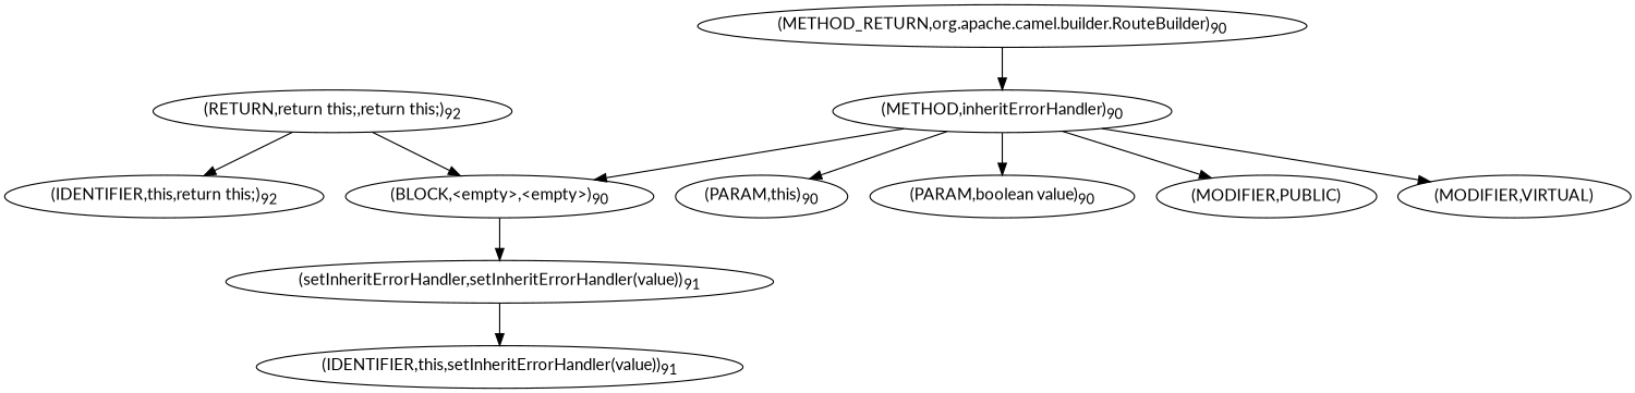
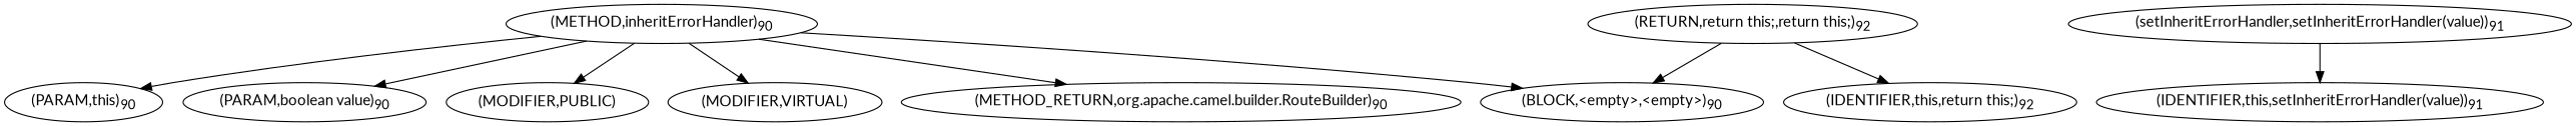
  digraph {
    fontname=Lato
    node [fontname=Lato]
    edge [fontname=Lato]
    n1 [label=<(METHOD,inheritErrorHandler)<SUB>90</SUB>>]
    n2 [label=<(PARAM,this)<SUB>90</SUB>>]
    n3 [label=<(PARAM,boolean value)<SUB>90</SUB>>]
    n4 [label=<(BLOCK,&lt;empty&gt;,&lt;empty&gt;)<SUB>90</SUB>>]
    n5 [label=<(MODIFIER,PUBLIC)>]
    n6 [label=<(MODIFIER,VIRTUAL)>]
    n7 [label=<(METHOD_RETURN,org.apache.camel.builder.RouteBuilder)<SUB>90</SUB>>]
    n8 [label=<(setInheritErrorHandler,setInheritErrorHandler(value))<SUB>91</SUB>>]
    n9 [label=<(IDENTIFIER,this,setInheritErrorHandler(value))<SUB>91</SUB>>]
    n10 [label=<(RETURN,return this;,return this;)<SUB>92</SUB>>]
    n11 [label=<(IDENTIFIER,this,return this;)<SUB>92</SUB>>]
    n1 -> n2
    n1 -> n3
    n1 -> n4
    n1 -> n5
    n1 -> n6
-   n7 -> n1
-   n4 -> n8
+   n1 -> n7
    n8 -> n9
    n10 -> n4
    n10 -> n11
  }
